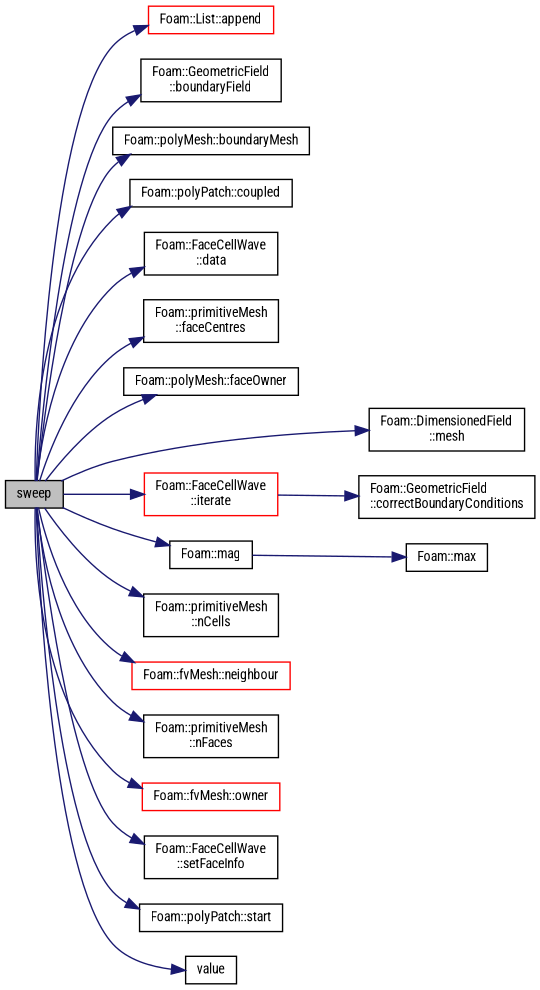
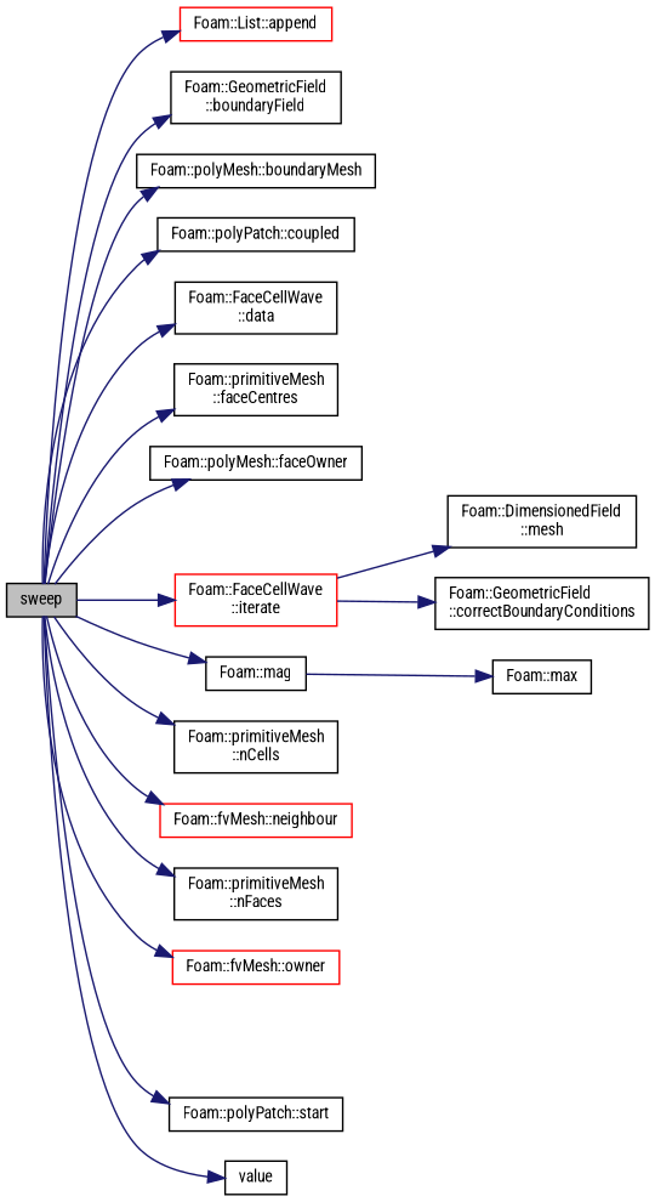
  digraph {
    fontname="Roboto Condensed"
    rankdir=LR
    node [color=black fontname="Roboto Condensed" fontsize=10 shape=record]
    edge [color=midnightblue fontname="Roboto Condensed" fontsize=10 labelfontname=FreeSans labelfontsize=10 style=solid]
    n1 [fillcolor=grey75 fontcolor=black height=0.2 label=sweep style=filled width=0.4]
    n2 [color=red height=0.2 label="Foam::List::append" width=0.4]
    n3 [height=0.2 label="Foam::GeometricField\l::boundaryField" width=0.4]
    n4 [height=0.2 label="Foam::polyMesh::boundaryMesh" width=0.4]
    n5 [height=0.2 label="Foam::polyPatch::coupled" width=0.4]
    n6 [height=0.2 label="Foam::FaceCellWave\l::data" width=0.4]
    n7 [height=0.2 label="Foam::primitiveMesh\l::faceCentres" width=0.4]
    n8 [height=0.2 label="Foam::polyMesh::faceOwner" width=0.4]
    n9 [color=red height=0.2 label="Foam::FaceCellWave\l::iterate" width=0.4]
    n10 [height=0.2 label="Foam::mag" width=0.4]
    n11 [height=0.2 label="Foam::DimensionedField\l::mesh" width=0.4]
    n12 [height=0.2 label="Foam::primitiveMesh\l::nCells" width=0.4]
    n13 [color=red height=0.2 label="Foam::fvMesh::neighbour" width=0.4]
    n14 [height=0.2 label="Foam::primitiveMesh\l::nFaces" width=0.4]
    n15 [color=red height=0.2 label="Foam::fvMesh::owner" width=0.4]
-   n16 [height=0.2 label="Foam::FaceCellWave\l::setFaceInfo" width=0.4]
    n17 [height=0.2 label="Foam::polyPatch::start" width=0.4]
    n18 [height=0.2 label=value width=0.4]
    n19 [height=0.2 label="Foam::GeometricField\l::correctBoundaryConditions" width=0.4]
    n20 [height=0.2 label="Foam::max" width=0.4]
    n1 -> n2
    n1 -> n3
    n1 -> n4
    n1 -> n5
    n1 -> n6
    n1 -> n7
    n1 -> n8
    n1 -> n9
    n1 -> n10
-   n1 -> n11
+   n9 -> n11
    n1 -> n12
    n1 -> n13
    n1 -> n14
    n1 -> n15
-   n1 -> n16
    n1 -> n17
    n1 -> n18
    n9 -> n19
    n10 -> n20
  }
